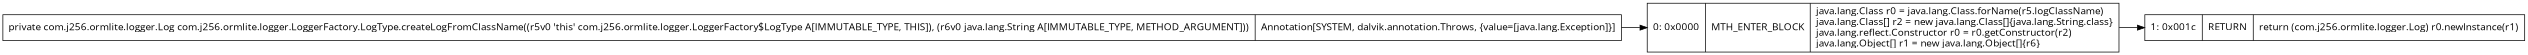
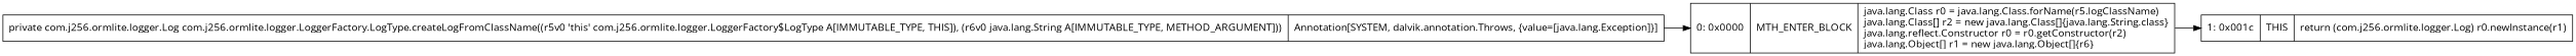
  digraph {
    rankdir=LR
    fontname="Open Sans"
    node [shape=record fontname="Open Sans"]
    edge [fontname="Open Sans"]
    n1 [label="{0\:\ 0x0000|MTH_ENTER_BLOCK\l|java.lang.Class r0 = java.lang.Class.forName(r5.logClassName)\ljava.lang.Class[] r2 = new java.lang.Class[]\{java.lang.String.class\}\ljava.lang.reflect.Constructor r0 = r0.getConstructor(r2)\ljava.lang.Object[] r1 = new java.lang.Object[]\{r6\}\l}"]
-   n2 [label="{1\:\ 0x001c|RETURN\l|return (com.j256.ormlite.logger.Log) r0.newInstance(r1)\l}"]
+   n2 [label="{1\:\ 0x001c|THIS\l|return (com.j256.ormlite.logger.Log) r0.newInstance(r1)\l}"]
    n3 [label="{private com.j256.ormlite.logger.Log com.j256.ormlite.logger.LoggerFactory.LogType.createLogFromClassName((r5v0 'this' com.j256.ormlite.logger.LoggerFactory$LogType A[IMMUTABLE_TYPE, THIS]), (r6v0 java.lang.String A[IMMUTABLE_TYPE, METHOD_ARGUMENT]))  | Annotation[SYSTEM, dalvik.annotation.Throws, \{value=[java.lang.Exception]\}]\l}"]
    n1 -> n2
    n3 -> n1
  }
